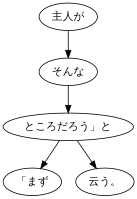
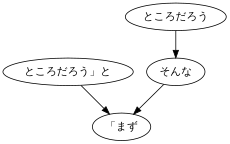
  digraph {
    n1 [label="「まず"]
    n2 [label="ところだろう」と"]
-   n3 [label="云う。"]
    n4 [label="そんな"]
-   n5 [label="主人が"]
+   n5 [label="ところだろう"]
    n2 -> n1
-   n2 -> n3
-   n4 -> n2
+   n4 -> n1
    n5 -> n4
  }
